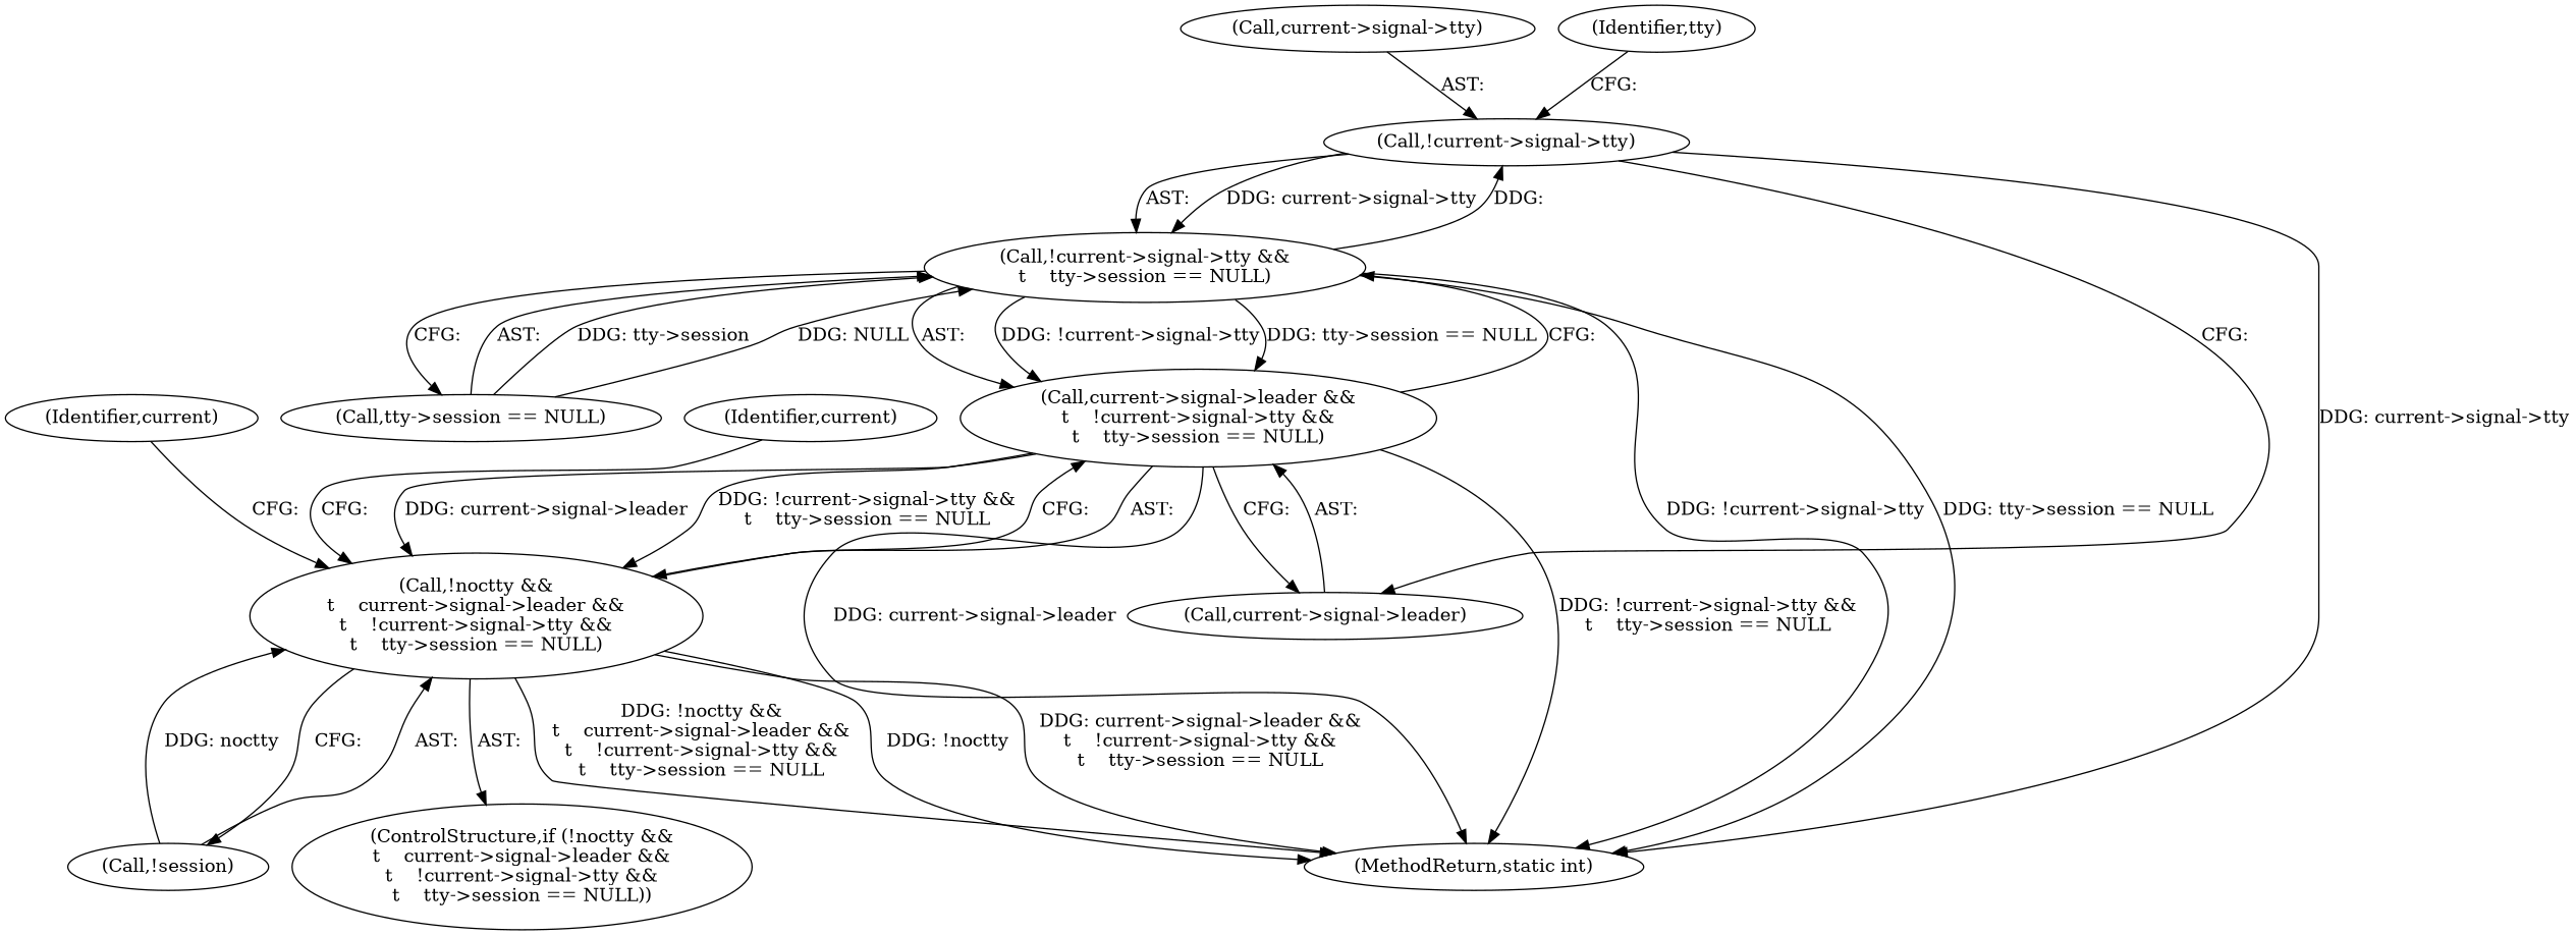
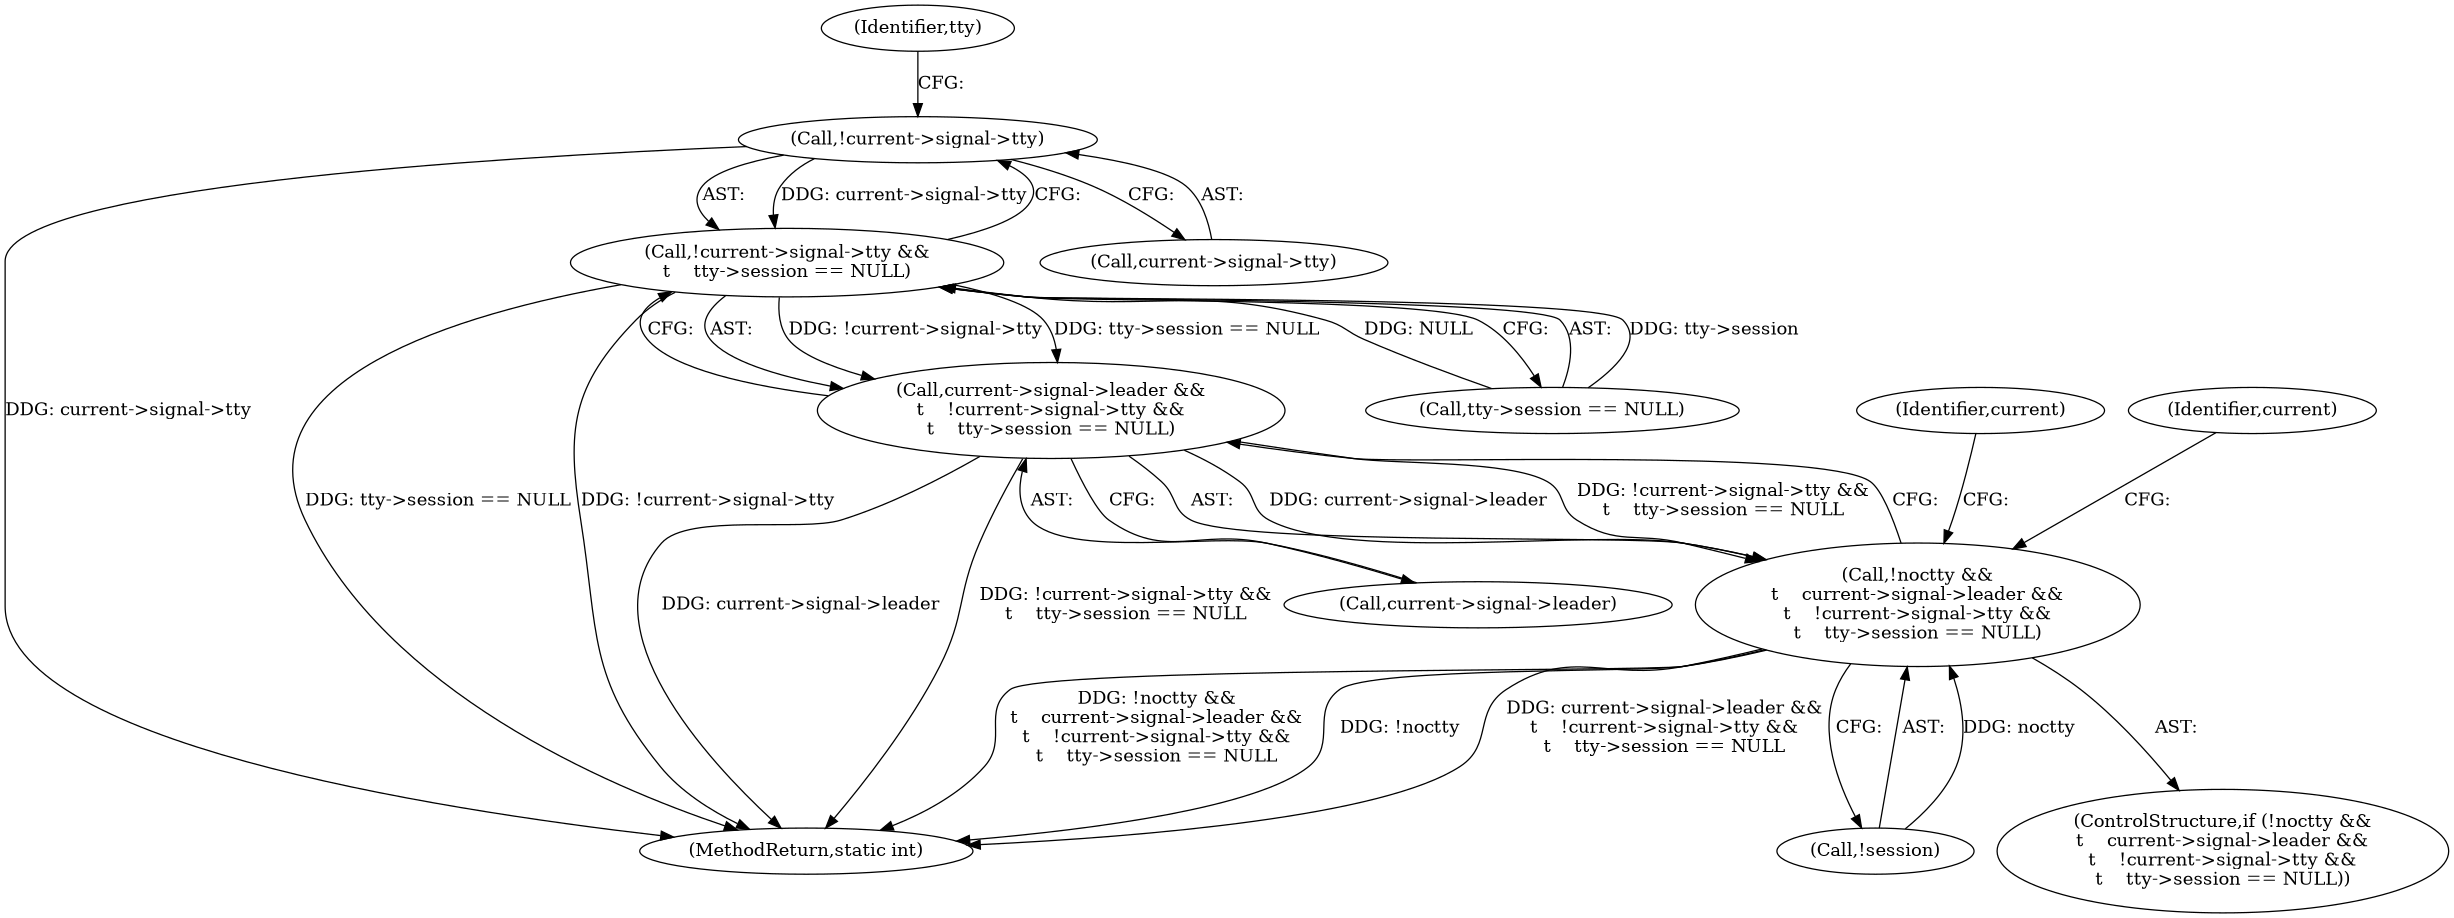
  digraph {
    n1 [label="(Call,!current->signal->tty)"]
    n2 [label="(Call,!current->signal->tty &&\n\t    tty->session == NULL)"]
    n3 [label="(MethodReturn,static int)"]
    n4 [label="(Call,current->signal->tty)"]
    n5 [label="(Call,current->signal->leader &&\n\t    !current->signal->tty &&\n\t    tty->session == NULL)"]
    n6 [label="(Call,tty->session == NULL)"]
    n7 [label="(Call,!noctty &&\n\t    current->signal->leader &&\n\t    !current->signal->tty &&\n\t    tty->session == NULL)"]
    n8 [label="(Call,current->signal->leader)"]
    n9 [label="(Call,!session)"]
    n10 [label="(ControlStructure,if (!noctty &&\n\t    current->signal->leader &&\n\t    !current->signal->tty &&\n\t    tty->session == NULL))"]
    n11 [label="(Identifier,current)"]
    n12 [label="(Identifier,tty)"]
    n13 [label="(Identifier,current)"]
    n1 -> n2 [label="AST: "]
    n1 -> n2 [label="DDG: current->signal->tty"]
    n1 -> n3 [label="DDG: current->signal->tty"]
-   n1 -> n8 [label="CFG: "]
-   n2 -> n1 [label="DDG: "]
+   n1 -> n4 [label="CFG: "]
+   n2 -> n1 [label="CFG: "]
    n2 -> n3 [label="DDG: !current->signal->tty"]
    n2 -> n3 [label="DDG: tty->session == NULL"]
    n2 -> n5 [label="AST: "]
    n2 -> n5 [label="DDG: !current->signal->tty"]
    n2 -> n5 [label="DDG: tty->session == NULL"]
    n2 -> n6 [label="CFG: "]
    n4 -> n1 [label="AST: "]
    n5 -> n2 [label="CFG: "]
    n5 -> n3 [label="DDG: current->signal->leader"]
    n5 -> n3 [label="DDG: !current->signal->tty &&\n\t    tty->session == NULL"]
    n5 -> n7 [label="AST: "]
    n5 -> n7 [label="DDG: current->signal->leader"]
    n5 -> n7 [label="DDG: !current->signal->tty &&\n\t    tty->session == NULL"]
    n5 -> n8 [label="CFG: "]
    n6 -> n2 [label="AST: "]
    n6 -> n2 [label="DDG: tty->session"]
    n6 -> n2 [label="DDG: NULL"]
    n7 -> n3 [label="DDG: !noctty"]
    n7 -> n3 [label="DDG: current->signal->leader &&\n\t    !current->signal->tty &&\n\t    tty->session == NULL"]
    n7 -> n3 [label="DDG: !noctty &&\n\t    current->signal->leader &&\n\t    !current->signal->tty &&\n\t    tty->session == NULL"]
    n7 -> n5 [label="CFG: "]
    n7 -> n9 [label="CFG: "]
    n7 -> n10 [label="AST: "]
    n8 -> n5 [label="AST: "]
    n9 -> n7 [label="AST: "]
    n9 -> n7 [label="DDG: noctty"]
    n11 -> n7 [label="CFG: "]
    n12 -> n1 [label="CFG: "]
    n13 -> n7 [label="CFG: "]
  }
